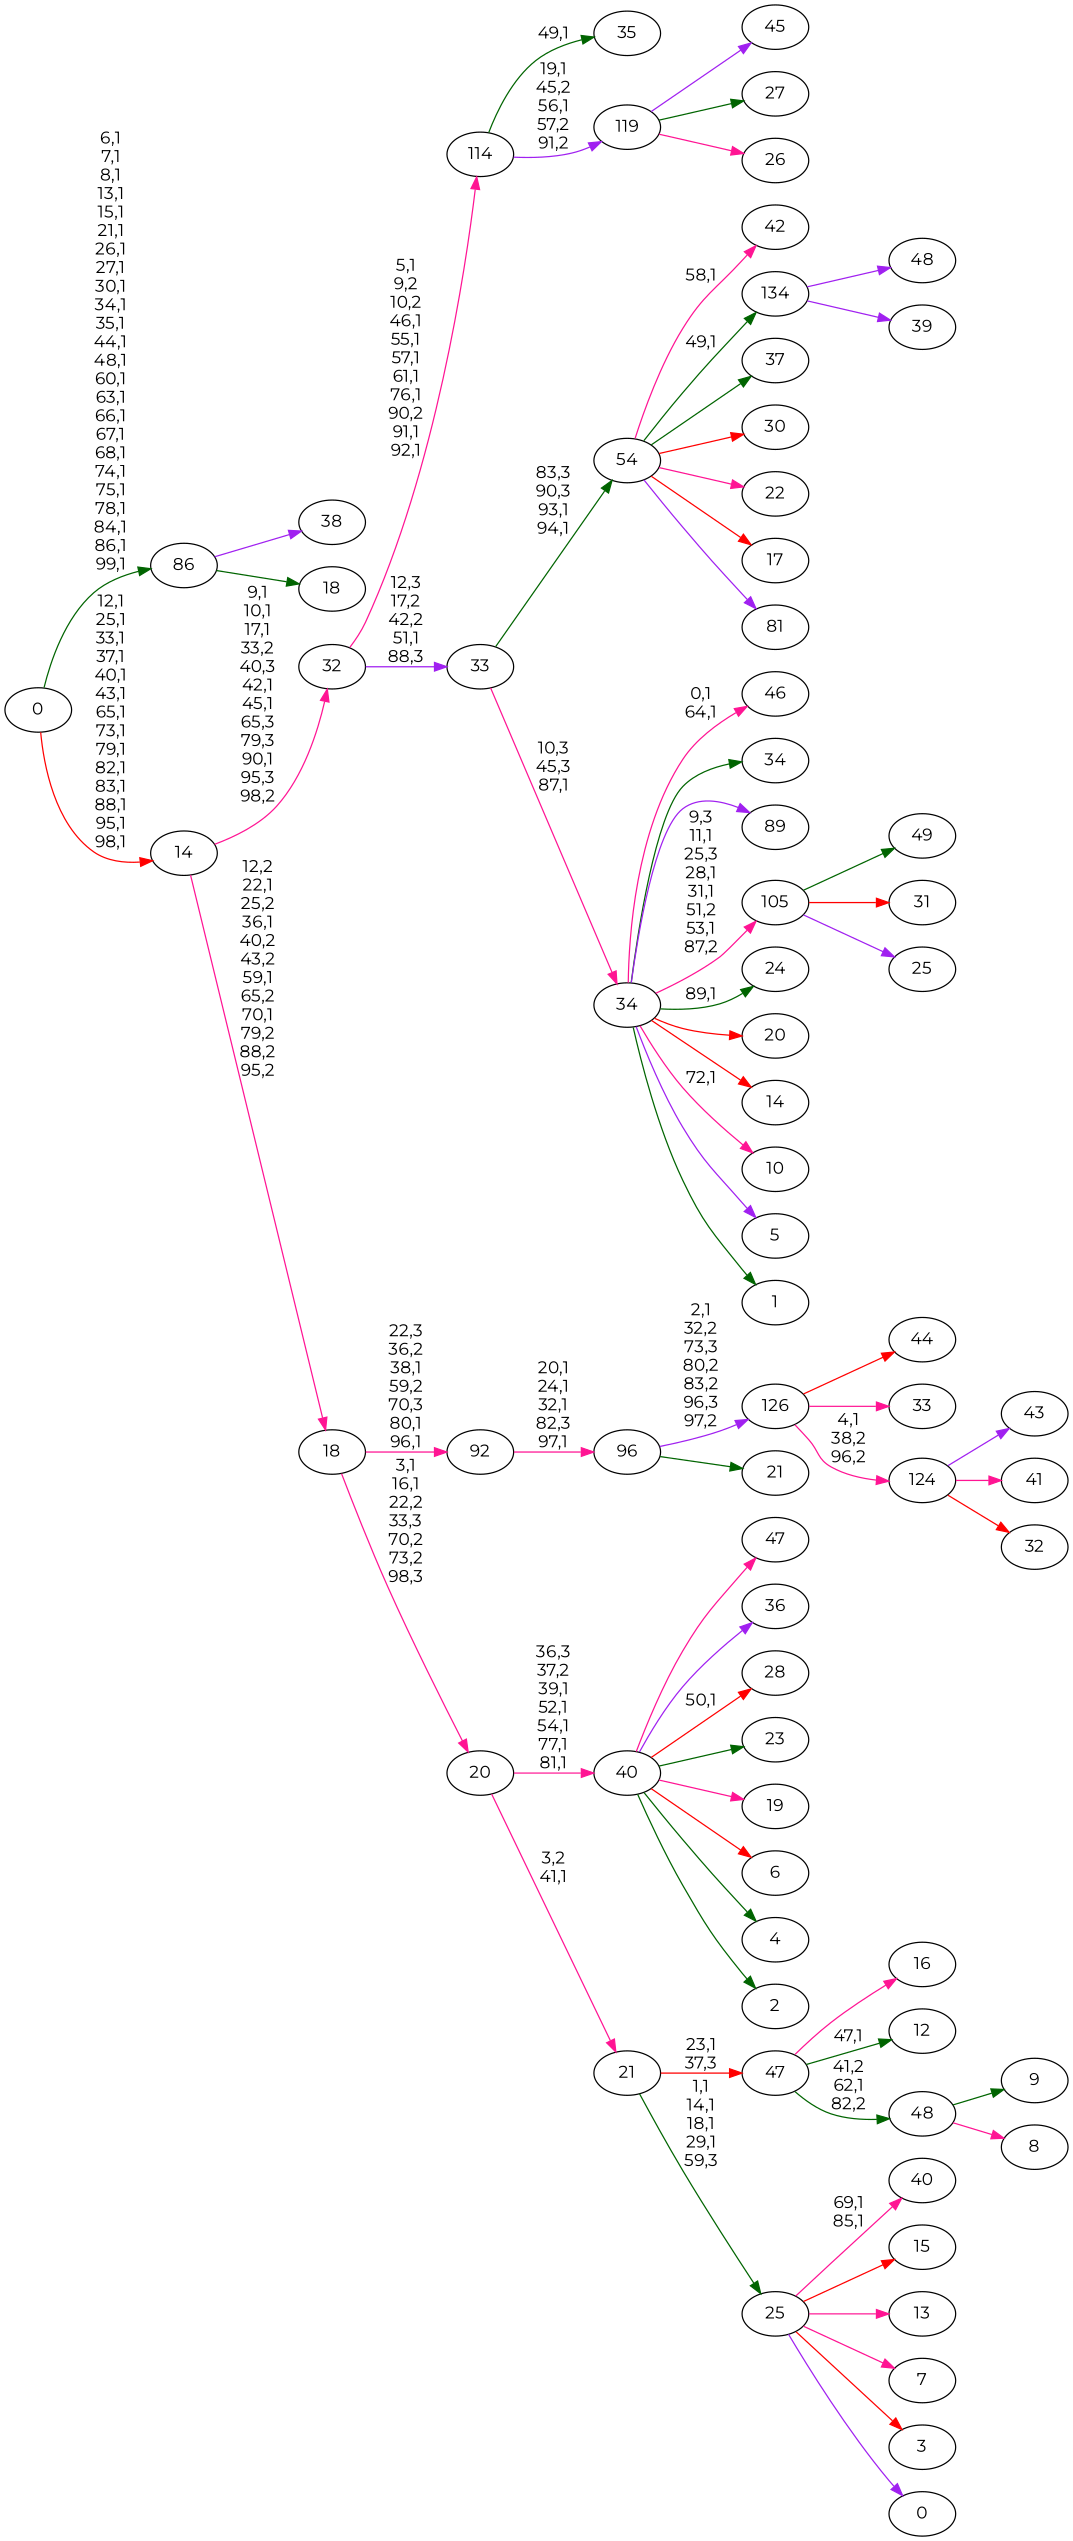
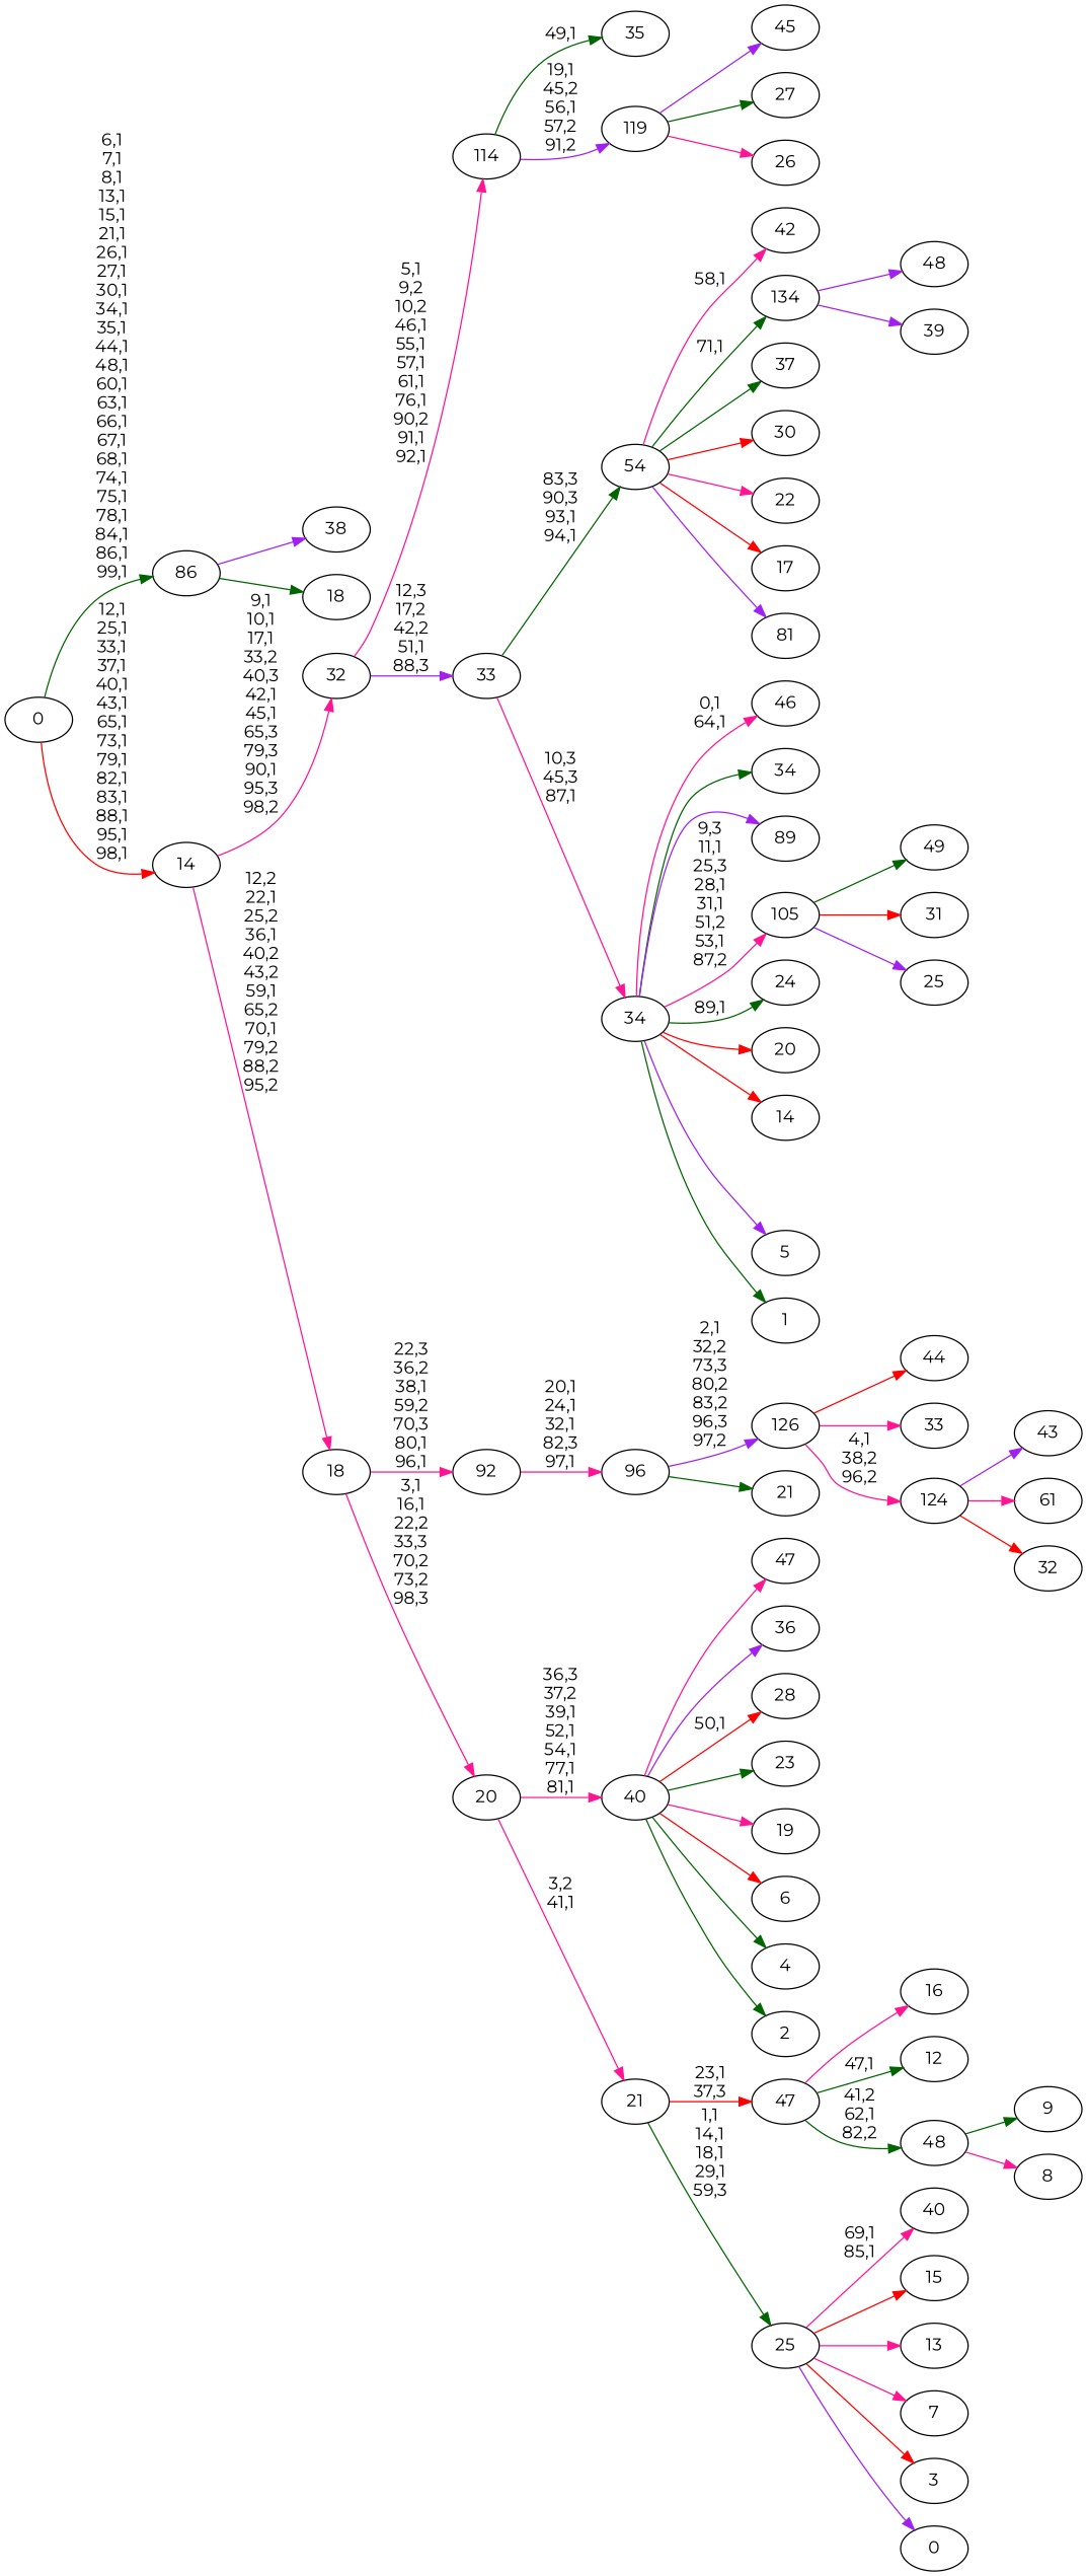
  digraph {
    fontname=Montserrat
    rankdir=LR
    node [fontname=Montserrat]
    edge [color=deeppink fontname=Montserrat]
    n1 [label=49]
    n2 [label=48]
    n3 [label=47]
    n4 [label=46]
    n5 [label=45]
    n6 [label=44]
    n7 [label=43]
    n8 [label=42]
-   n9 [label=41]
+   n9 [label=61]
    n10 [label=40]
    n11 [label=39]
    134
    n13 [label=38]
    n14 [label=37]
    n15 [label=36]
    n16 [label=35]
    n17 [label=34]
    n18 [label=33]
    126
    124
    n21 [label=32]
    n22 [label=31]
    n23 [label=30]
    n24 [label=89]
    n25 [label=28]
    n26 [label=27]
    n27 [label=26]
    n28 [label=119]
    114
    n30 [label=25]
    105
    n32 [label=24]
    n33 [label=23]
    n34 [label=22]
    n35 [label=21]
    96
    92
    n38 [label=20]
    n39 [label=19]
    n40 [label=18]
    86
    n42 [label=17]
    n43 [label=16]
    n44 [label=15]
    n45 [label=14]
    n46 [label=13]
    n47 [label=12]
    n48 [label=81]
    54
-   n50 [label=10]
    n51 [label=9]
    n52 [label=8]
    48
    47
    n55 [label=7]
    n56 [label=6]
    n57 [label=5]
    n58 [label=4]
    n59 [label=3]
    n60 [label=2]
    40
    n62 [label=1]
    34
    33
    32
    n66 [label=0]
    25
    21
    20
    18
    14
    0
    134 -> n2 [color=purple]
    134 -> n11 [color=purple]
    126 -> n6 [color=red]
    126 -> n18
    126 -> 124 [label="4,1\n38,2\n96,2"]
    124 -> n7 [color=purple]
    124 -> n9
    124 -> n21 [color=red]
    n28 -> n5 [color=purple]
    n28 -> n26 [color=darkgreen]
    n28 -> n27
    114 -> n16 [color=darkgreen label="49,1"]
    114 -> n28 [color=purple label="19,1\n45,2\n56,1\n57,2\n91,2"]
    105 -> n1 [color=darkgreen]
    105 -> n22 [color=red]
    105 -> n30 [color=purple]
    96 -> 126 [color=purple label="2,1\n32,2\n73,3\n80,2\n83,2\n96,3\n97,2"]
    96 -> n35 [color=darkgreen]
    92 -> 96 [label="20,1\n24,1\n32,1\n82,3\n97,1"]
    86 -> n13 [color=purple]
    86 -> n40 [color=darkgreen]
    54 -> n8 [label="58,1"]
-   54 -> 134 [color=darkgreen label="49,1"]
+   54 -> 134 [color=darkgreen label="71,1"]
    54 -> n14 [color=darkgreen]
    54 -> n23 [color=red]
    54 -> n34
    54 -> n42 [color=red]
    54 -> n48 [color=purple]
    48 -> n51 [color=darkgreen]
    48 -> n52
    47 -> n43
    47 -> n47 [color=darkgreen label="47,1"]
    47 -> 48 [color=darkgreen label="41,2\n62,1\n82,2"]
    40 -> n3
    40 -> n15 [color=purple]
    40 -> n25 [color=red label="50,1"]
    40 -> n33 [color=darkgreen]
    40 -> n39
    40 -> n56 [color=red]
    40 -> n58 [color=darkgreen]
    40 -> n60 [color=darkgreen]
    34 -> n4 [label="0,1\n64,1"]
    34 -> n17 [color=darkgreen]
    34 -> n24 [color=purple]
    34 -> 105 [label="9,3\n11,1\n25,3\n28,1\n31,1\n51,2\n53,1\n87,2"]
    34 -> n32 [color=darkgreen label="89,1"]
    34 -> n38 [color=red]
    34 -> n45 [color=red]
-   34 -> n50 [label="72,1"]
    34 -> n57 [color=purple]
    34 -> n62 [color=darkgreen]
    33 -> 54 [color=darkgreen label="83,3\n90,3\n93,1\n94,1"]
    33 -> 34 [label="10,3\n45,3\n87,1"]
    32 -> 114 [label="5,1\n9,2\n10,2\n46,1\n55,1\n57,1\n61,1\n76,1\n90,2\n91,1\n92,1"]
    32 -> 33 [color=purple label="12,3\n17,2\n42,2\n51,1\n88,3"]
    25 -> n10 [label="69,1\n85,1"]
    25 -> n44 [color=red]
    25 -> n46
    25 -> n55
    25 -> n59 [color=red]
    25 -> n66 [color=purple]
    21 -> 47 [color=red label="23,1\n37,3"]
    21 -> 25 [color=darkgreen label="1,1\n14,1\n18,1\n29,1\n59,3"]
    20 -> 40 [label="36,3\n37,2\n39,1\n52,1\n54,1\n77,1\n81,1"]
    20 -> 21 [label="3,2\n41,1"]
    18 -> 92 [label="22,3\n36,2\n38,1\n59,2\n70,3\n80,1\n96,1"]
    18 -> 20 [label="3,1\n16,1\n22,2\n33,3\n70,2\n73,2\n98,3"]
    14 -> 32 [label="9,1\n10,1\n17,1\n33,2\n40,3\n42,1\n45,1\n65,3\n79,3\n90,1\n95,3\n98,2"]
    14 -> 18 [label="12,2\n22,1\n25,2\n36,1\n40,2\n43,2\n59,1\n65,2\n70,1\n79,2\n88,2\n95,2"]
    0 -> 86 [color=darkgreen label="6,1\n7,1\n8,1\n13,1\n15,1\n21,1\n26,1\n27,1\n30,1\n34,1\n35,1\n44,1\n48,1\n60,1\n63,1\n66,1\n67,1\n68,1\n74,1\n75,1\n78,1\n84,1\n86,1\n99,1"]
    0 -> 14 [color=red label="12,1\n25,1\n33,1\n37,1\n40,1\n43,1\n65,1\n73,1\n79,1\n82,1\n83,1\n88,1\n95,1\n98,1"]
  }
